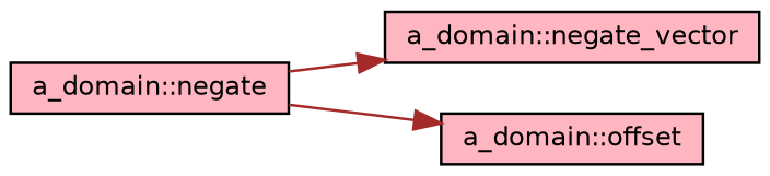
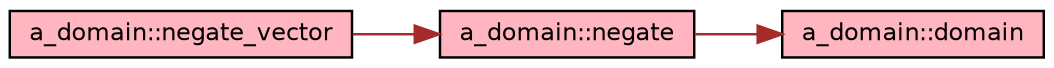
  digraph {
    rankdir=LR
    node [color=black fillcolor=lightpink fontname=Helvetica fontsize=10 shape=record style=filled]
    edge [color=brown fontname=Helvetica fontsize=10 labelfontname=Helvetica labelfontsize=10 style=solid]
    n1 [fontcolor=black height=0.2 label="a_domain::negate_vector" width=0.4]
    n2 [height=0.2 label="a_domain::negate" width=0.4]
-   n3 [height=0.2 label="a_domain::offset" width=0.4]
-   n2 -> n1
+   n3 [height=0.2 label="a_domain::domain" width=0.4]
+   n1 -> n2
    n2 -> n3
  }
